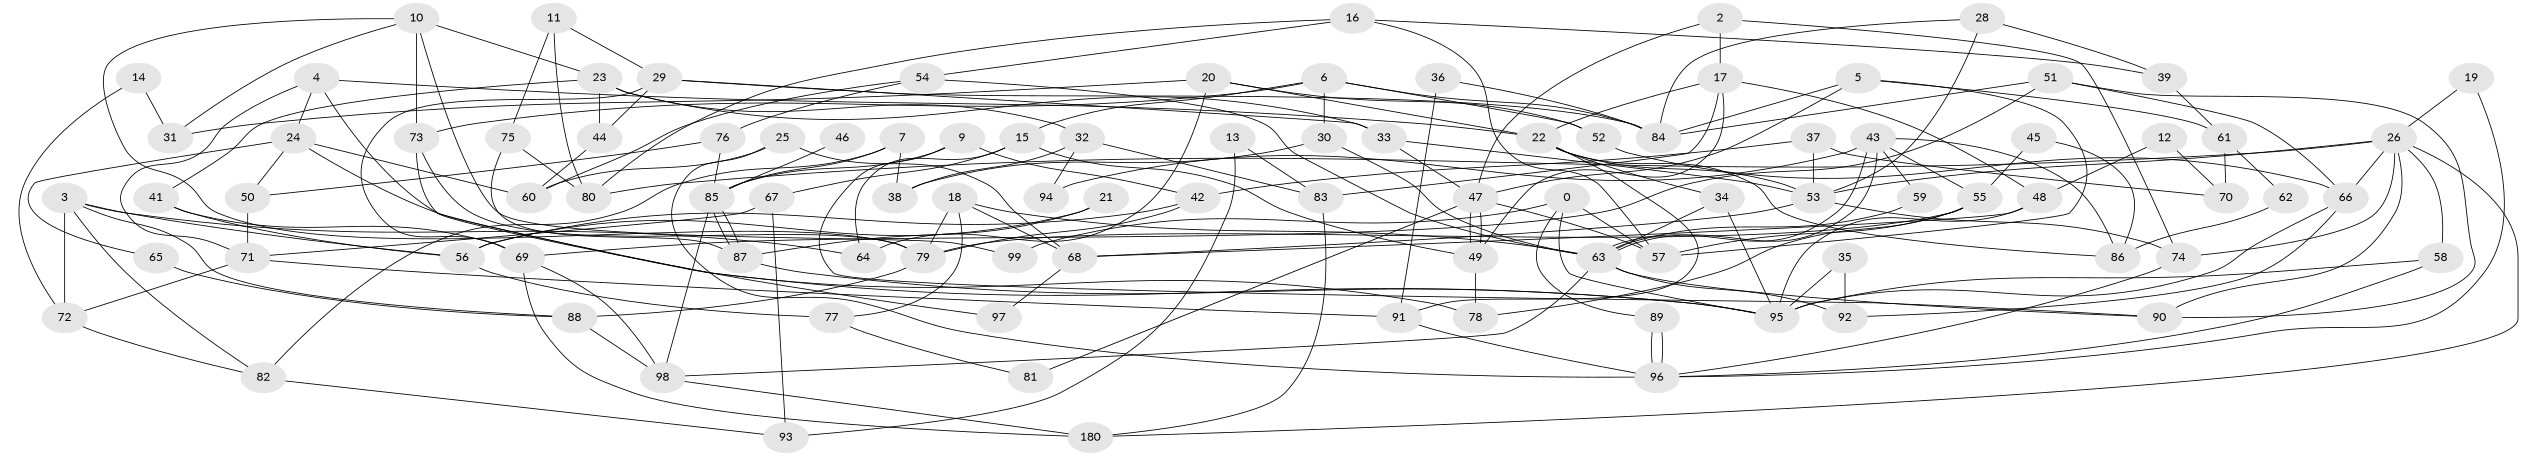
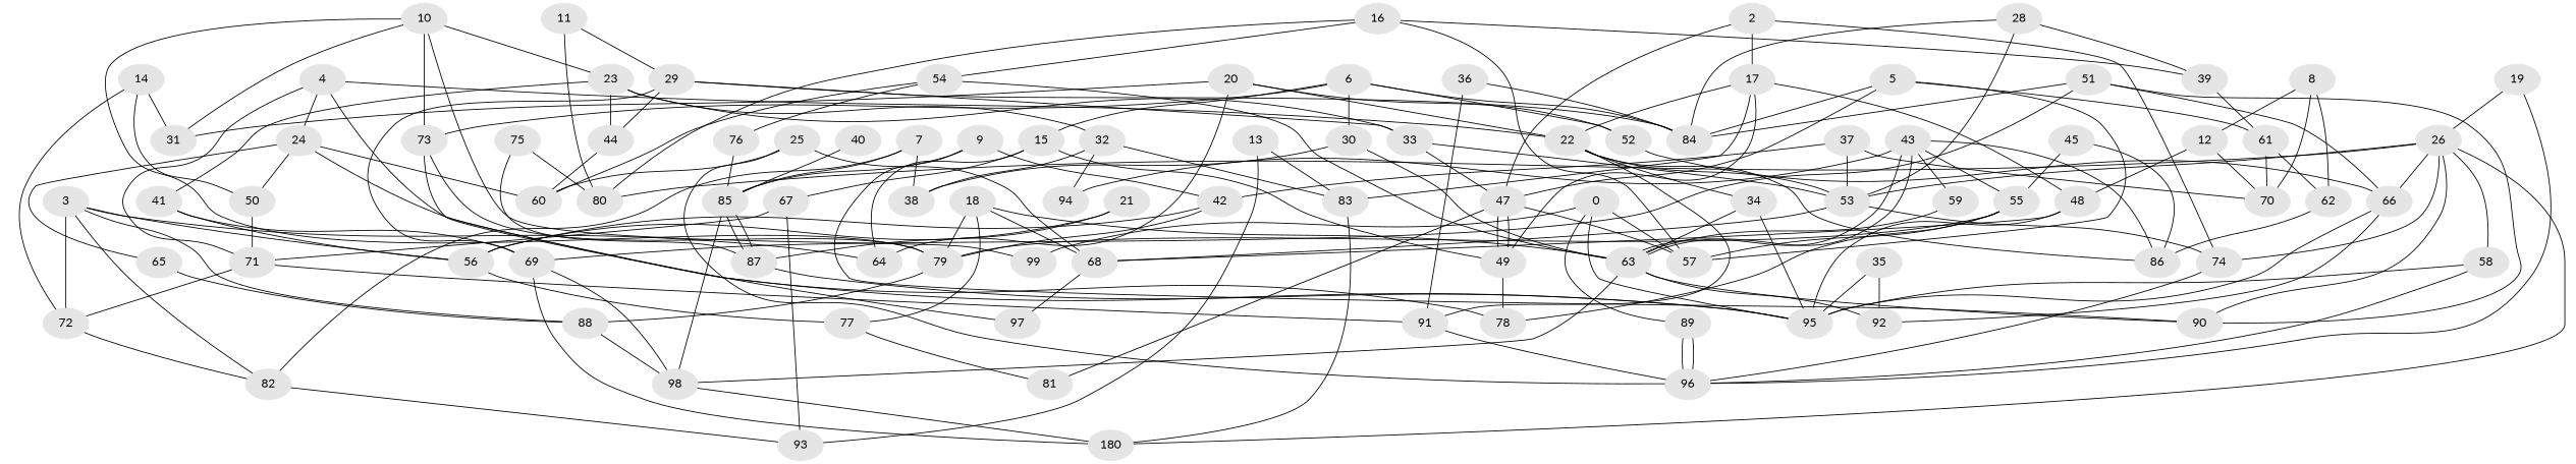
  graph {
    fontname=Lato
    node [color=gray90 fontname=Lato style=filled]
    edge [fontname=Lato]
    n1 [label=0]
    57
    89
    95
    99
    96
    2
    17
    47
    74
    22
    48
    83
    49
    81
    3
    56
    64
    72
    82
    88
    77
    93
    98
    4
    24
    71
    78
    34
    53
    86
    91
    50
    60
    65
    5
    61
    84
    62
    70
    6
    15
    30
    52
    73
    67
    38
    63
    66
    79
    97
    7
    85
    87
+   8
    12
    9
    42
    90
    10
    23
    31
    32
    33
    41
    44
    11
    29
    75
    80
    69
    68
    13
    n74 [label=180]
    14
    16
    39
    54
    76
    18
    92
    19
    26
    58
    20
    21
    94
    25
-   40 [label=46]
+   40
    28
    35
    36
    37
    43
    55
    59
    45
    51
    n1 -- 57
    n1 -- 89
    n1 -- 95
    n1 -- 99
    89 -- 96
    89 -- 96
    2 -- 17
    2 -- 47
    2 -- 74
    17 -- 22
    17 -- 48
    17 -- 83
    17 -- 49
    47 -- 57
    47 -- 49
    47 -- 49
    47 -- 81
    74 -- 96
    22 -- 34
    22 -- 53
    22 -- 86
    22 -- 91
    48 -- 95
    48 -- 68
    83 -- n74
    49 -- 78
    3 -- 56
    3 -- 64
    3 -- 72
    3 -- 82
    3 -- 88
    56 -- 77
    72 -- 82
    82 -- 93
    88 -- 98
    77 -- 81
    98 -- n74
    4 -- 22
    4 -- 24
    4 -- 71
    4 -- 78
    24 -- 95
    24 -- 50
    24 -- 60
    24 -- 65
    71 -- 72
    71 -- 91
    34 -- 95
    34 -- 63
    53 -- 74
    53 -- 68
    91 -- 96
    50 -- 71
    65 -- 88
    5 -- 57
    5 -- 47
    5 -- 61
    5 -- 84
    61 -- 62
    61 -- 70
    62 -- 86
    6 -- 84
    6 -- 15
    6 -- 30
    6 -- 52
    6 -- 73
    15 -- 49
    15 -- 64
    15 -- 67
    30 -- 38
    30 -- 63
    52 -- 66
    73 -- 79
    73 -- 97
    67 -- 93
    67 -- 71
    63 -- 98
    63 -- 90
    63 -- 92
    66 -- 95
    66 -- 92
    79 -- 88
    7 -- 82
    7 -- 38
    7 -- 85
    85 -- 98
    85 -- 87
    85 -- 87
    87 -- 95
+   8 -- 62
+   8 -- 70
+   8 -- 12
    12 -- 48
    12 -- 70
    9 -- 85
    9 -- 42
    9 -- 90
    42 -- 56
    42 -- 79
    10 -- 99
    10 -- 73
    10 -- 79
    10 -- 23
    10 -- 31
    23 -- 32
    23 -- 33
    23 -- 41
    23 -- 44
    32 -- 83
    32 -- 38
    32 -- 94
    33 -- 47
    33 -- 53
    41 -- 56
    41 -- 69
    44 -- 60
    11 -- 29
-   11 -- 75
    11 -- 80
    29 -- 84
    29 -- 33
    29 -- 44
    29 -- 69
    75 -- 87
    75 -- 80
    69 -- 98
    69 -- n74
    68 -- 97
    13 -- 83
    13 -- 93
    14 -- 72
-   76 -- 50
+   14 -- 50
    14 -- 31
    16 -- 57
    16 -- 80
    16 -- 39
    16 -- 54
    39 -- 61
    54 -- 60
    54 -- 63
    54 -- 76
    76 -- 85
    18 -- 77
    18 -- 63
    18 -- 79
    18 -- 68
    19 -- 96
    19 -- 26
    26 -- 74
    26 -- 53
    26 -- 66
    26 -- 90
    26 -- 80
    26 -- n74
    26 -- 58
    58 -- 95
    58 -- 96
    20 -- 22
    20 -- 64
    20 -- 52
    20 -- 31
    21 -- 56
    21 -- 87
    25 -- 96
    25 -- 60
    25 -- 68
    40 -- 85
    28 -- 53
    28 -- 84
    28 -- 39
    35 -- 95
    35 -- 92
    36 -- 91
    36 -- 84
    37 -- 53
    37 -- 70
    37 -- 42
    43 -- 86
    43 -- 63
    43 -- 63
    43 -- 94
    43 -- 55
    43 -- 59
    55 -- 57
    55 -- 78
    55 -- 79
    59 -- 63
    45 -- 86
    45 -- 55
    51 -- 84
    51 -- 66
    51 -- 90
    51 -- 69
  }
